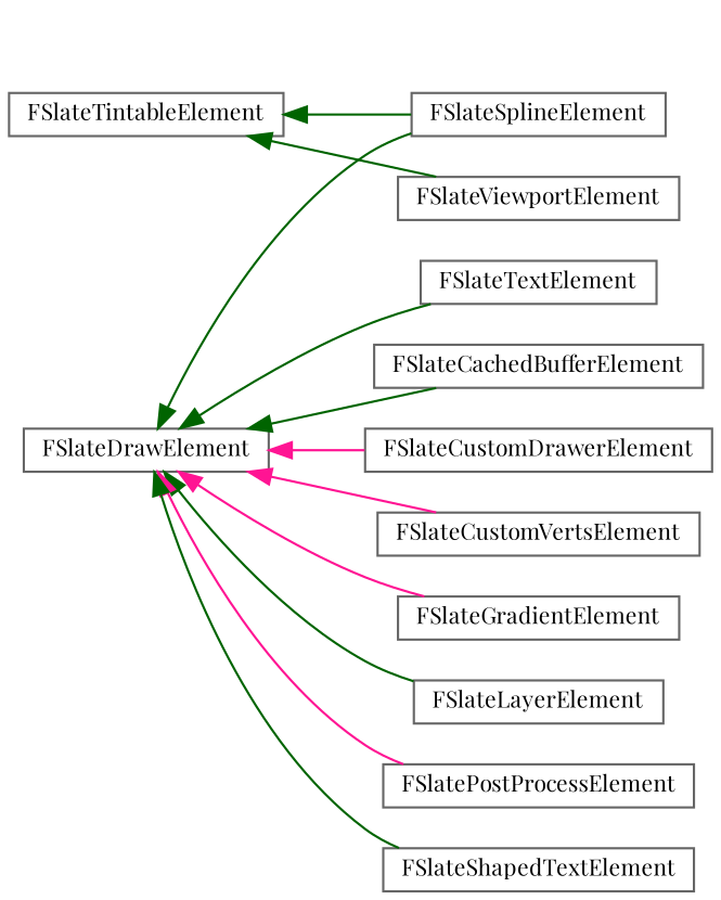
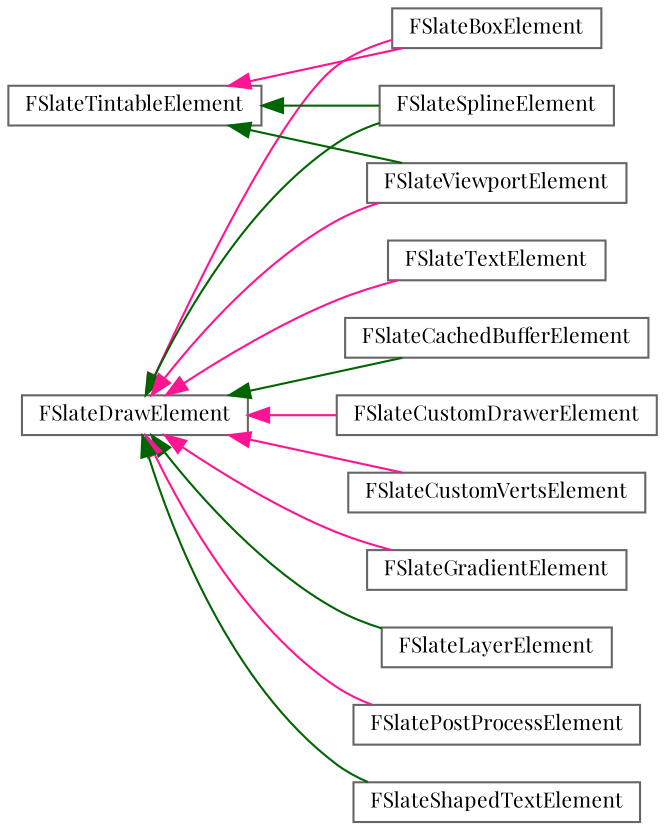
  digraph {
    fontname="Playfair Display"
    rankdir=LR
    node [color=grey40 fillcolor=white fontname="Playfair Display" fontsize=10 shape=box style=filled]
    edge [color=deeppink dir=back fontname="Playfair Display" fontsize=10 labelfontname=Helvetica labelfontsize=10 style=solid]
    n1 [height=0.2 label=FSlateDrawElement width=0.4]
+   n2 [height=0.2 label=FSlateBoxElement width=0.4]
    n3 [height=0.2 label=FSlateCachedBufferElement width=0.4]
    n4 [height=0.2 label=FSlateCustomDrawerElement width=0.4]
    n5 [height=0.2 label=FSlateCustomVertsElement width=0.4]
    n6 [height=0.2 label=FSlateGradientElement width=0.4]
    n7 [height=0.2 label=FSlateLayerElement width=0.4]
    n8 [height=0.2 label=FSlatePostProcessElement width=0.4]
    n9 [height=0.2 label=FSlateShapedTextElement width=0.4]
    n10 [height=0.2 label=FSlateSplineElement width=0.4]
    n11 [height=0.2 label=FSlateTextElement width=0.4]
    n12 [height=0.2 label=FSlateViewportElement width=0.4]
    n13 [height=0.2 label=FSlateTintableElement width=0.4]
+   n1 -> n2
    n1 -> n3 [color=darkgreen]
    n1 -> n4
    n1 -> n5
    n1 -> n6
    n1 -> n7 [color=darkgreen]
    n1 -> n8
    n1 -> n9 [color=darkgreen]
    n1 -> n10 [color=darkgreen]
-   n1 -> n11 [color=darkgreen]
+   n1 -> n11
+   n1 -> n12
+   n13 -> n2
    n13 -> n10 [color=darkgreen]
    n13 -> n12 [color=darkgreen]
  }
